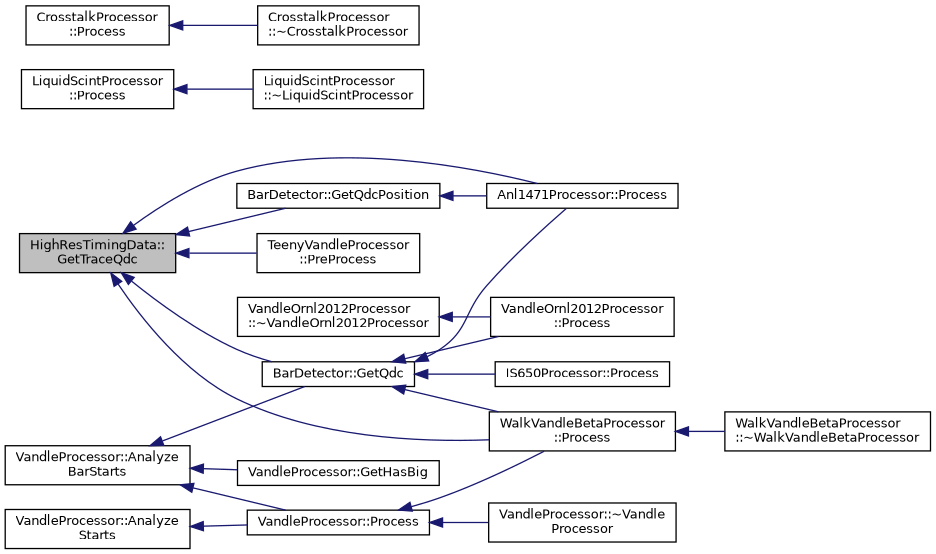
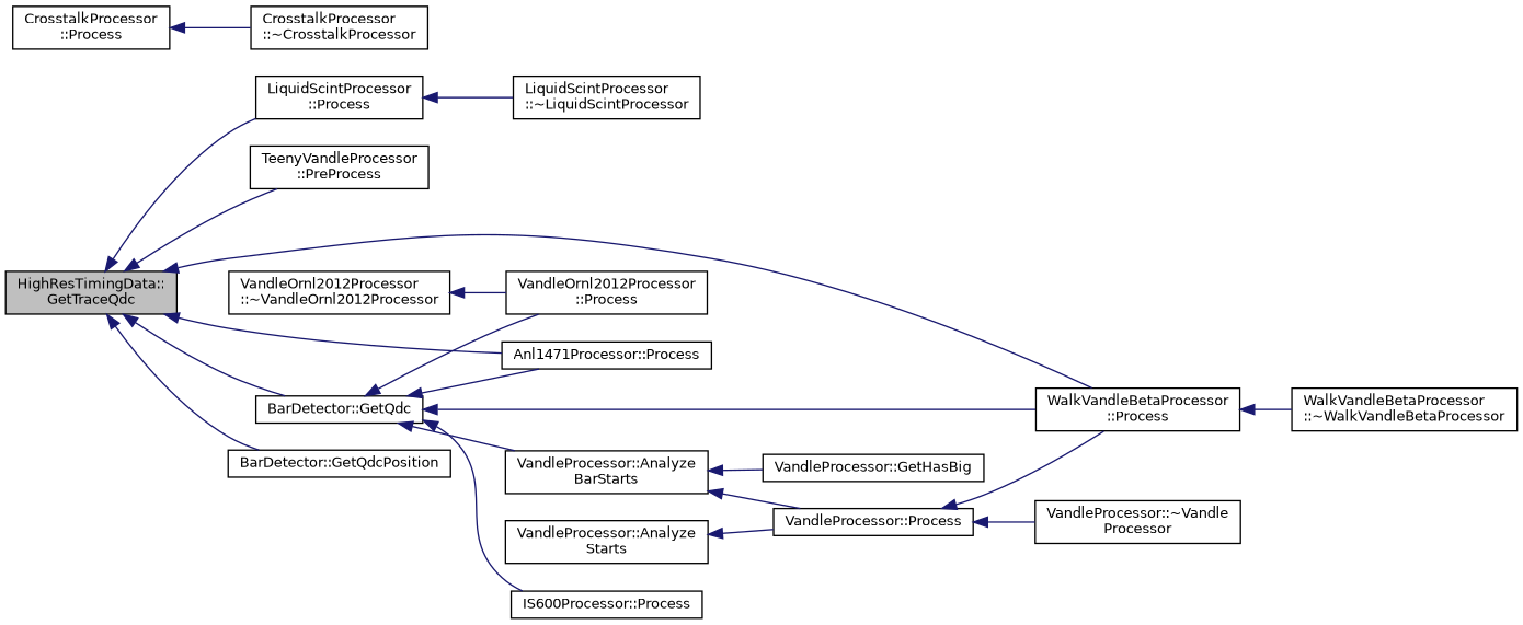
  digraph {
    rankdir=LR
    node [color=black fillcolor=white fontname=Helvetica fontsize=10 shape=record style=filled]
    edge [color=midnightblue dir=back fontname=Helvetica fontsize=10 labelfontname=Helvetica labelfontsize=10 style=solid]
    n1 [fillcolor=grey75 fontcolor=black height=0.2 label="HighResTimingData::\lGetTraceQdc" width=0.4]
    n2 [height=0.2 label="Anl1471Processor::Process" width=0.4]
    n3 [height=0.2 label="BarDetector::GetQdc" width=0.4]
    n4 [height=0.2 label="WalkVandleBetaProcessor\l::Process" width=0.4]
    n5 [height=0.2 label="BarDetector::GetQdcPosition" width=0.4]
    n6 [height=0.2 label="LiquidScintProcessor\l::Process" width=0.4]
    n7 [height=0.2 label="TeenyVandleProcessor\l::PreProcess" width=0.4]
-   n8 [height=0.2 label="IS650Processor::Process" width=0.4]
+   n8 [height=0.2 label="IS600Processor::Process" width=0.4]
    n9 [height=0.2 label="VandleOrnl2012Processor\l::Process" width=0.4]
    n10 [height=0.2 label="VandleProcessor::Analyze\lBarStarts" width=0.4]
    n11 [height=0.2 label="WalkVandleBetaProcessor\l::~WalkVandleBetaProcessor" width=0.4]
    n12 [height=0.2 label="LiquidScintProcessor\l::~LiquidScintProcessor" width=0.4]
    n13 [height=0.2 label="VandleProcessor::Process" width=0.4]
    n14 [height=0.2 label="VandleProcessor::GetHasBig" width=0.4]
    n15 [height=0.2 label="VandleProcessor::Analyze\lStarts" width=0.4]
    n16 [height=0.2 label="VandleOrnl2012Processor\l::~VandleOrnl2012Processor" width=0.4]
    n17 [height=0.2 label="VandleProcessor::~Vandle\lProcessor" width=0.4]
    n18 [height=0.2 label="CrosstalkProcessor\l::Process" width=0.4]
    n19 [height=0.2 label="CrosstalkProcessor\l::~CrosstalkProcessor" width=0.4]
    n1 -> n2
    n1 -> n3
    n1 -> n4
    n1 -> n5
+   n1 -> n6
    n1 -> n7
    n3 -> n2
    n3 -> n4
    n3 -> n8
    n3 -> n9
-   n10 -> n3
+   n3 -> n10
    n4 -> n11
-   n5 -> n2
    n6 -> n12
    n10 -> n13
    n10 -> n14
    n13 -> n4
    n13 -> n17
    n15 -> n13
    n16 -> n9
    n18 -> n19
  }
